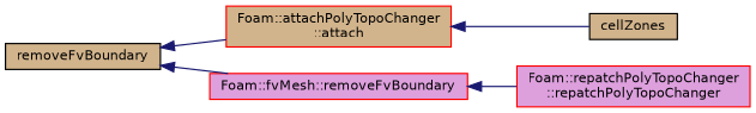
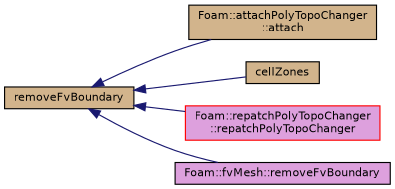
  digraph {
    fontname="DejaVu Sans"
    rankdir=LR
    node [color=red fillcolor=tan fontname="DejaVu Sans" fontsize=10 shape=record style=filled]
    edge [color=midnightblue dir=back fontname="DejaVu Sans" fontsize=10 labelfontname=Helvetica labelfontsize=10 style=solid]
    n1 [color=black fontcolor=black height=0.2 label=removeFvBoundary width=0.4]
-   n2 [height=0.2 label="Foam::attachPolyTopoChanger\l::attach" width=0.4]
+   n2 [color=black height=0.2 label="Foam::attachPolyTopoChanger\l::attach" width=0.4]
    n3 [color=black height=0.2 label=cellZones width=0.4]
    n4 [fillcolor=plum height=0.2 label="Foam::repatchPolyTopoChanger\l::repatchPolyTopoChanger" width=0.4]
-   n5 [fillcolor=plum height=0.2 label="Foam::fvMesh::removeFvBoundary" width=0.4]
+   n5 [color=black fillcolor=plum height=0.2 label="Foam::fvMesh::removeFvBoundary" width=0.4]
    n1 -> n2
-   n2 -> n3
-   n5 -> n4
+   n1 -> n3
+   n1 -> n4
    n1 -> n5
  }
